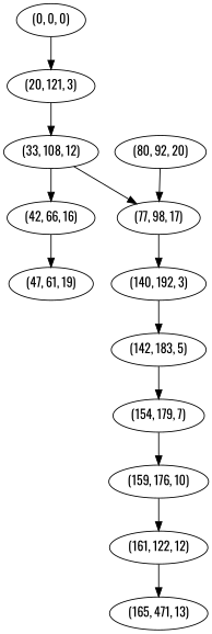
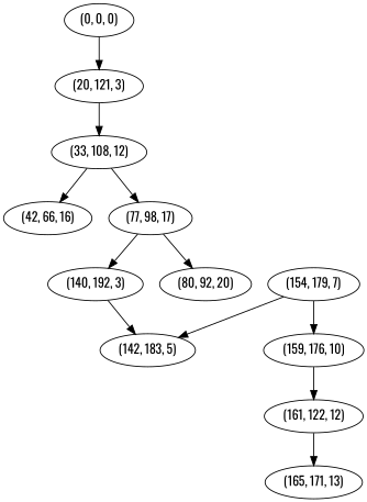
  digraph {
    fontname=Oswald
    node [fontname=Oswald]
    edge [fontname=Oswald]
    "(0, 0, 0)"
    "(20, 121, 3)"
    "(33, 108, 12)"
    "(140, 192, 3)"
    "(142, 183, 5)"
    "(42, 66, 16)"
    "(77, 98, 17)"
-   "(47, 61, 19)"
    "(80, 92, 20)"
    "(154, 179, 7)"
    "(159, 176, 10)"
    n12 [label="(161, 122, 12)"]
-   "(165, 171, 13)" [label="(165, 471, 13)"]
+   "(165, 171, 13)"
    "(0, 0, 0)" -> "(20, 121, 3)"
    "(20, 121, 3)" -> "(33, 108, 12)"
    "(33, 108, 12)" -> "(42, 66, 16)"
    "(33, 108, 12)" -> "(77, 98, 17)"
    "(140, 192, 3)" -> "(142, 183, 5)"
-   "(142, 183, 5)" -> "(154, 179, 7)"
-   "(42, 66, 16)" -> "(47, 61, 19)"
+   "(154, 179, 7)" -> "(142, 183, 5)"
    "(77, 98, 17)" -> "(140, 192, 3)"
-   "(80, 92, 20)" -> "(77, 98, 17)"
+   "(77, 98, 17)" -> "(80, 92, 20)"
    "(154, 179, 7)" -> "(159, 176, 10)"
    "(159, 176, 10)" -> n12
    n12 -> "(165, 171, 13)"
  }
